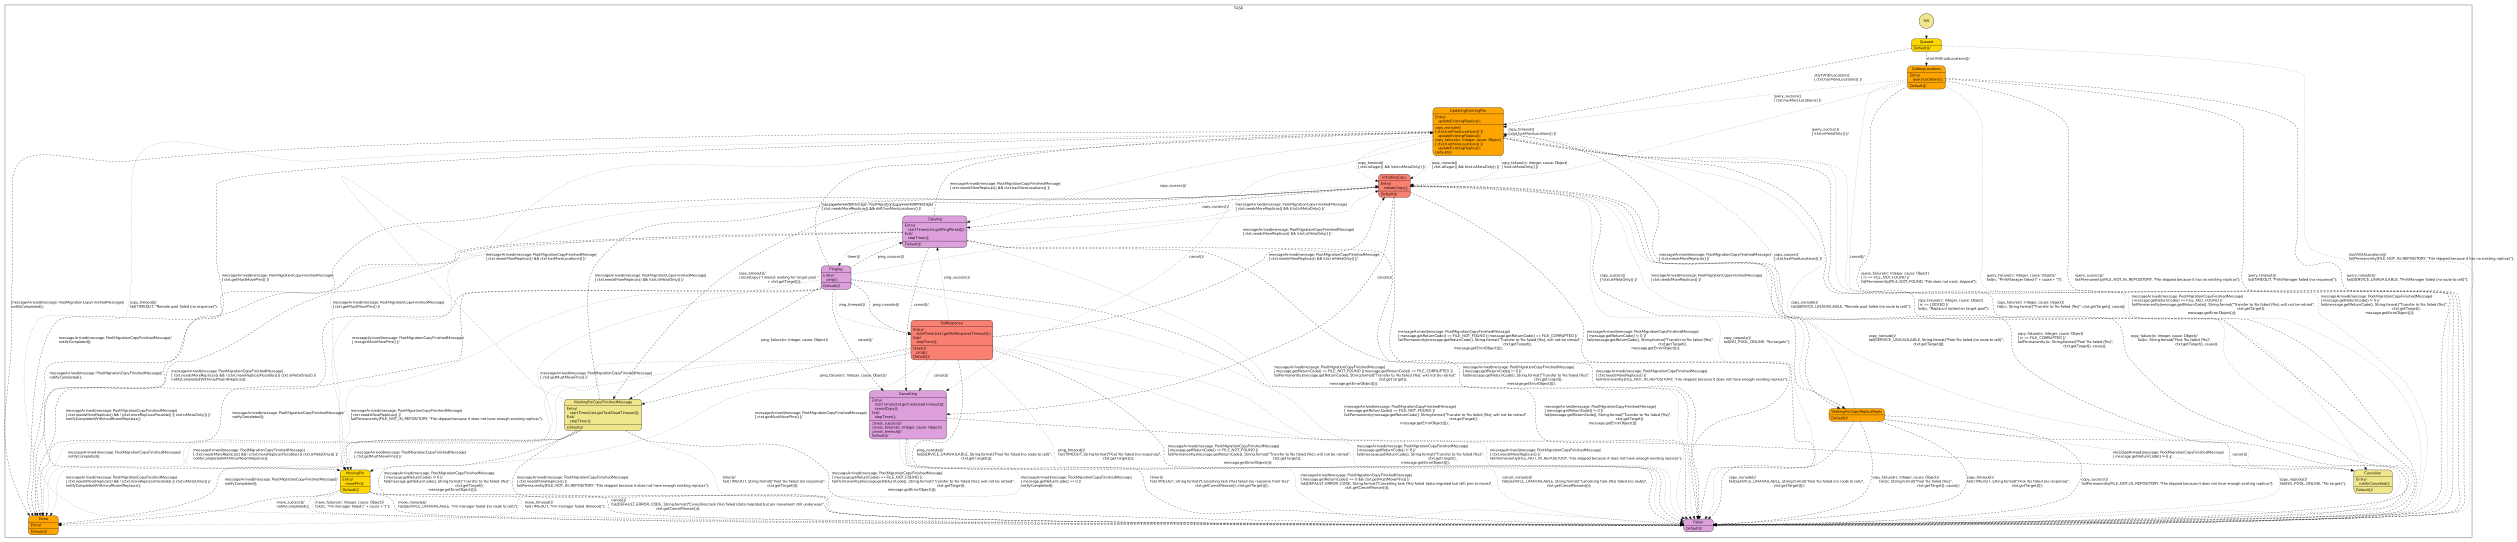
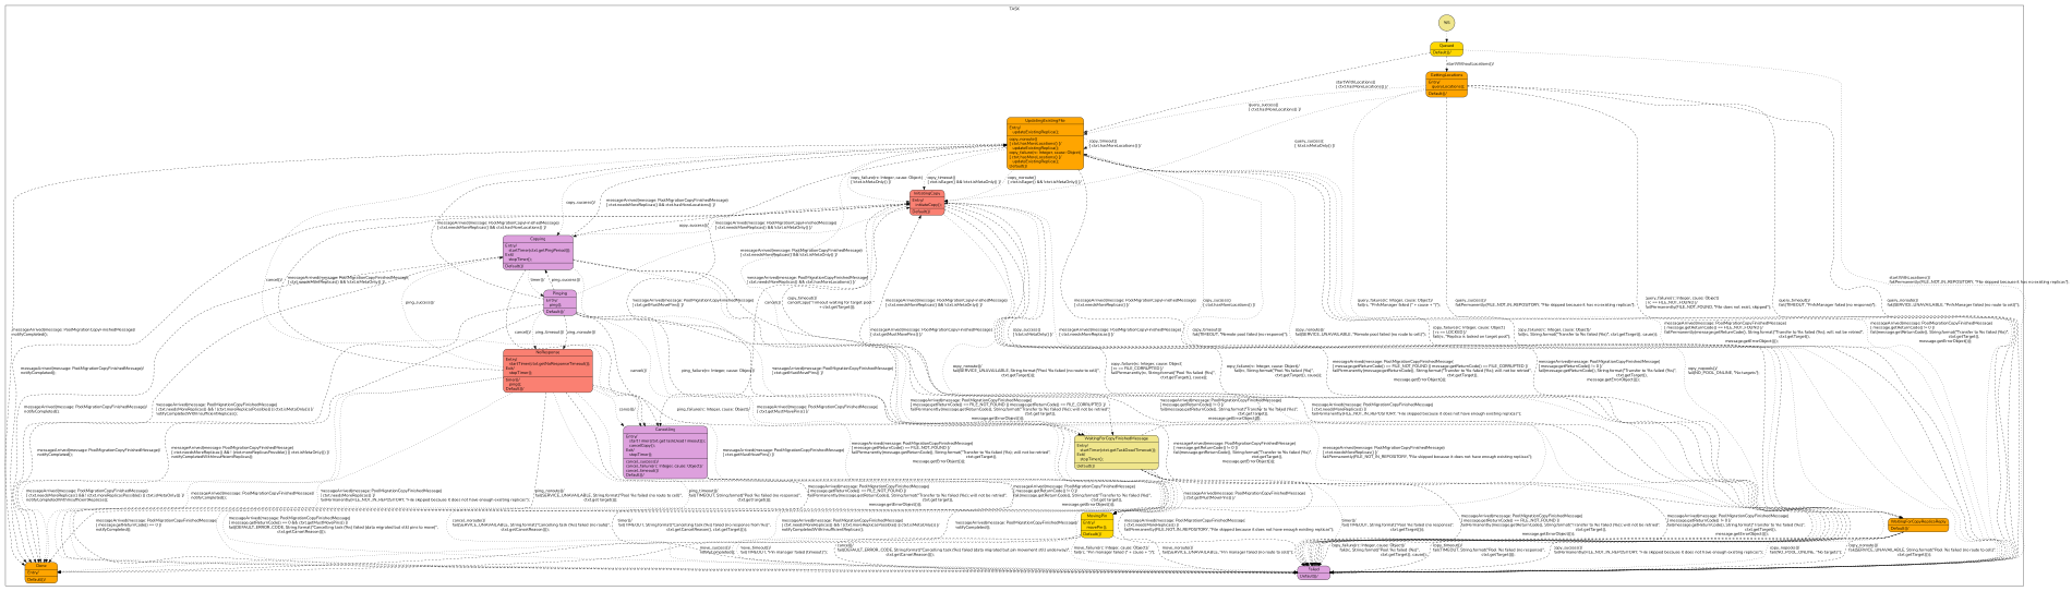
  digraph {
    fontname=Nunito
    node [fillcolor=orange fontname=Nunito shape=Mrecord style=filled]
    edge [fontname=Nunito style=dashed]
    n1 [fillcolor=gold label="{Queued|Default()/\l}" width=1.5]
    n2 [label="{GettingLocations|Entry/\l&nbsp;&nbsp;&nbsp;queryLocations();\l|Default()/\l}" width=1.5]
    n3 [label="{UpdatingExistingFile|Entry/\l&nbsp;&nbsp;&nbsp;updateExistingReplica();\l|copy_noroute()\l\[ ctxt.hasMoreLocations() \]/\l&nbsp;&nbsp;&nbsp;updateExistingReplica();\lcopy_failure(rc: Integer, cause: Object)\l\[ ctxt.hasMoreLocations() \]/\l&nbsp;&nbsp;&nbsp;updateExistingReplica();\lDefault()/\l}" width=1.5]
    n4 [fillcolor=salmon label="{InitiatingCopy|Entry/\l&nbsp;&nbsp;&nbsp;initiateCopy();\l|Default()/\l}" width=1.5]
    n5 [fillcolor=plum label="{Failed|Default()/\l}" width=1.5]
-   n6 [fillcolor=khaki label="{Cancelled|Entry/\l&nbsp;&nbsp;&nbsp;notifyCancelled();\l|Default()/\l}" width=1.5]
    n7 [label="{WaitingForCopyReplicaReply|Default()/\l}" width=1.5]
    n8 [fillcolor=plum label="{Copying|Entry/\l&nbsp;&nbsp;&nbsp;startTimer(ctxt.getPingPeriod());\lExit/\l&nbsp;&nbsp;&nbsp;stopTimer();\l|Default()/\l}" width=1.5]
    n9 [fillcolor=gold label="{MovingPin|Entry/\l&nbsp;&nbsp;&nbsp;movePin();\l|Default()/\l}" width=1.5]
    n10 [fillcolor=plum label="{Cancelling|Entry/\l&nbsp;&nbsp;&nbsp;startTimer(ctxt.getTaskDeadTimeout());\l&nbsp;&nbsp;&nbsp;cancelCopy();\lExit/\l&nbsp;&nbsp;&nbsp;stopTimer();\l|cancel_success()/\lcancel_failure(rc: Integer, cause: Object)/\lcancel_timeout()/\lDefault()/\l}" width=1.5]
    n11 [label="{Done|Entry/\l|Default()/\l}" width=1.5]
    n12 [fillcolor=khaki label="{WaitingForCopyFinishedMessage|Entry/\l&nbsp;&nbsp;&nbsp;startTimer(ctxt.getTaskDeadTimeout());\lExit/\l&nbsp;&nbsp;&nbsp;stopTimer();\l|Default()/\l}" width=1.5]
    n13 [fillcolor=plum label="{Pinging|Entry/\l&nbsp;&nbsp;&nbsp;ping();\l|Default()/\l}" width=1.5]
    n14 [fillcolor=salmon label="{NoResponse|Entry/\l&nbsp;&nbsp;&nbsp;startTimer(ctxt.getNoResponseTimeout());\lExit/\l&nbsp;&nbsp;&nbsp;stopTimer();\l|timer()/\l&nbsp;&nbsp;&nbsp;ping();\lDefault()/\l}" width=1.5]
    "%5" [fillcolor=khaki shape=circle width=0.25]
    subgraph cluster_1 {
      label=TASK
      n1
      n2
      n3
      n4
      n5
-     n6
      n7
      n8
      n9
      n10
      n11
      n12
      n13
      n14
      "%5"
    }
    n1 -> n2 [label="startWithoutLocations()/\l"]
    n1 -> n3 [label="startWithLocations()\l\[ ctxt.hasMoreLocations() \]/\l"]
    n1 -> n5 [label="startWithLocations()/\lfailPermanently(FILE_NOT_IN_REPOSITORY, \"File skipped because it has no existing replicas\");\l" style=dotted]
    n2 -> n3 [label="query_success()\l\[ ctxt.hasMoreLocations() \]/\l" style=dotted]
    n2 -> n4 [label="query_success()\l\[ !ctxt.isMetaOnly() \]/\l" style=dotted]
    n2 -> n5 [label="query_timeout()/\lfail(TIMEOUT, \"PnfsManager failed (no response)\");\l"]
    n2 -> n5 [label="query_noroute()/\lfail(SERVICE_UNAVAILABLE, \"PnfsManager failed (no route to cell)\");\l"]
    n2 -> n5 [label="query_failure(rc: Integer, cause: Object)\l\[ rc == FILE_NOT_FOUND \]/\lfailPermanently(FILE_NOT_FOUND, \"File does not exist, skipped\");\l"]
    n2 -> n5 [label="query_failure(rc: Integer, cause: Object)/\lfail(rc, \"PnfsManager failed (\" + cause + \")\");\l" style=dotted]
    n2 -> n5 [label="query_success()/\lfailPermanently(FILE_NOT_IN_REPOSITORY, \"File skipped because it has no existing replicas\");\l"]
-   n2 -> n6 [label="cancel()/\l" style=dotted]
    n3 -> n3 [label="copy_timeout()\l\[ ctxt.hasMoreLocations() \]/\l" style=dotted]
    n3 -> n4 [label="copy_timeout()\l\[ ctxt.isEager() && !ctxt.isMetaOnly() \]/\l" style=dotted]
    n3 -> n4 [label="copy_noroute()\l\[ ctxt.isEager() && !ctxt.isMetaOnly() \]/\l" style=dotted]
    n3 -> n4 [label="copy_failure(rc: Integer, cause: Object)\l\[ !ctxt.isMetaOnly() \]/\l" style=dotted]
    n3 -> n5 [label="copy_timeout()/\lfail(TIMEOUT, \"Remote pool failed (no response)\");\l" style=dotted]
    n3 -> n5 [label="copy_noroute()/\lfail(SERVICE_UNAVAILABLE, \"Remote pool failed (no route to cell)\");\l" style=dotted]
    n3 -> n5 [label="copy_failure(rc: Integer, cause: Object)\l\[ rc == LOCKED \]/\lfail(rc, \"Replica is locked on target pool\");\l"]
    n3 -> n5 [label="copy_failure(rc: Integer, cause: Object)/\lfail(rc, String.format(\"Transfer to %s failed (%s)\", ctxt.getTarget(), cause));\l"]
    n3 -> n5 [label="messageArrived(message: PoolMigrationCopyFinishedMessage)\l\[ message.getReturnCode() == FILE_NOT_FOUND \]/\lfailPermanently(message.getReturnCode(), String.format(\"Transfer to %s failed (%s); will not be retried\",\n                                                      ctxt.getTarget(),\n                                                      message.getErrorObject()));\l" style=dotted]
    n3 -> n5 [label="messageArrived(message: PoolMigrationCopyFinishedMessage)\l\[ message.getReturnCode() != 0 \]/\lfail(message.getReturnCode(), String.format(\"Transfer to %s failed (%s)\",\n                                           ctxt.getTarget(),\n                                           message.getErrorObject()));\l" style=dotted]
    n3 -> n7 [label="messageArrived(message: PoolMigrationCopyFinishedMessage)\l\[ ctxt.needsMoreReplicas() \]/\l"]
    n3 -> n8 [label="copy_success()/\l" style=dotted]
    n3 -> n9 [label="messageArrived(message: PoolMigrationCopyFinishedMessage)\l\[ ctxt.getMustMovePins() \]/\l"]
    n3 -> n10 [label="cancel()/\l" style=dotted]
    n3 -> n11 [label="messageArrived(message: PoolMigrationCopyFinishedMessage)/\lnotifyCompleted();\l"]
    n4 -> n5 [label="copy_nopools()/\lfail(NO_POOL_ONLINE, \"No targets\");\l" style=dotted]
    n4 -> n5 [label="copy_noroute()/\lfail(SERVICE_UNAVAILABLE, String.format(\"Pool %s failed (no route to cell)\",\n                                           ctxt.getTarget()));\l" style=dotted]
    n4 -> n5 [label="copy_failure(rc: Integer, cause: Object)\l\[ rc == FILE_CORRUPTED \]/\lfailPermanently(rc, String.format(\"Pool %s failed (%s)\",\n                                            ctxt.getTarget(), cause));\l"]
    n4 -> n5 [label="copy_failure(rc: Integer, cause: Object)/\lfail(rc, String.format(\"Pool %s failed (%s)\",\n                                           ctxt.getTarget(), cause));\l"]
    n4 -> n5 [label="messageArrived(message: PoolMigrationCopyFinishedMessage)\l\[ message.getReturnCode() == FILE_NOT_FOUND || message.getReturnCode() == FILE_CORRUPTED \]/\lfailPermanently(message.getReturnCode(), String.format(\"Transfer to %s failed (%s); will not be retried\",\n                                                      ctxt.getTarget(),\n                                                      message.getErrorObject()));\l"]
    n4 -> n5 [label="messageArrived(message: PoolMigrationCopyFinishedMessage)\l\[ message.getReturnCode() != 0 \]/\lfail(message.getReturnCode(), String.format(\"Transfer to %s failed (%s)\",\n                                           ctxt.getTarget(),\n                                           message.getErrorObject()));\l"]
    n4 -> n7 [label="messageArrived(message: PoolMigrationCopyFinishedMessage)\l\[ ctxt.needsMoreReplicas() \]/\l" style=dotted]
    n4 -> n8 [label="copy_success()/\l"]
    n4 -> n9 [label="messageArrived(message: PoolMigrationCopyFinishedMessage)\l\[ ctxt.getMustMovePins() \]/\l" style=dotted]
    n4 -> n10 [label="cancel()/\l"]
    n4 -> n11 [label="messageArrived(message: PoolMigrationCopyFinishedMessage)/\lnotifyCompleted();\l"]
    n4 -> n12 [label="copy_timeout()/\lcancelCopy(\"Timeout waiting for target pool \"\n                            + ctxt.getTarget());\l"]
    n7 -> n3 [label="copy_success()\l\[ ctxt.hasMoreLocations() \]/\l" style=dotted]
    n7 -> n4 [label="copy_success()\l\[ !ctxt.isMetaOnly() \]/\l"]
    n7 -> n5 [label="copy_success()/\lfailPermanently(FILE_NOT_IN_REPOSITORY, \"File skipped because it does not have enough existing replicas\");\l"]
    n7 -> n5 [label="copy_nopools()/\lfail(NO_POOL_ONLINE, \"No targets\");\l" style=dotted]
    n7 -> n5 [label="copy_noroute()/\lfail(SERVICE_UNAVAILABLE, String.format(\"Pool %s failed (no route to cell)\",\n                                           ctxt.getTarget()));\l"]
    n7 -> n5 [label="copy_failure(rc: Integer, cause: Object)/\lfail(rc, String.format(\"Pool %s failed (%s)\",\n                                           ctxt.getTarget(), cause));\l"]
    n7 -> n5 [label="copy_timeout()/\lfail(TIMEOUT, String.format(\"Pool %s failed (no response)\",\n                                           ctxt.getTarget()));\l"]
-   n7 -> n6 [label="cancel()/\l"]
    n8 -> n3 [label="messageArrived(message: PoolMigrationCopyFinishedMessage)\l\[ ctxt.needsMoreReplicas() && ctxt.hasMoreLocations() \]/\l"]
    n8 -> n4 [label="messageArrived(message: PoolMigrationCopyFinishedMessage)\l\[ ctxt.needsMoreReplicas() && !ctxt.isMetaOnly() \]/\l" style=dotted]
    n8 -> n5 [label="messageArrived(message: PoolMigrationCopyFinishedMessage)\l\[ message.getReturnCode() == FILE_NOT_FOUND || message.getReturnCode() == FILE_CORRUPTED \]/\lfailPermanently(message.getReturnCode(), String.format(\"Transfer to %s failed (%s); will not be retried\",\n                                                      ctxt.getTarget(),\n                                                      message.getErrorObject()));\l" style=dotted]
    n8 -> n5 [label="messageArrived(message: PoolMigrationCopyFinishedMessage)\l\[ message.getReturnCode() != 0 \]/\lfail(message.getReturnCode(), String.format(\"Transfer to %s failed (%s)\",\n                                           ctxt.getTarget(),\n                                           message.getErrorObject()));\l"]
    n8 -> n5 [label="messageArrived(message: PoolMigrationCopyFinishedMessage)\l\[ ctxt.needsMoreReplicas() \]/\lfailPermanently(FILE_NOT_IN_REPOSITORY, \"File skipped because it does not have enough existing replicas\");\l"]
    n8 -> n9 [label="messageArrived(message: PoolMigrationCopyFinishedMessage)\l\[ ctxt.getMustMovePins() \]/\l" style=dotted]
    n8 -> n10 [label="cancel()/\l"]
    n8 -> n11 [label="messageArrived(message: PoolMigrationCopyFinishedMessage)\l\[ ctxt.needsMoreReplicas() && ! (ctxt.moreReplicasPossible() || ctxt.isMetaOnly()) \]/\lnotifyCompletedWithInsufficientReplicas();\l"]
    n8 -> n11 [label="messageArrived(message: PoolMigrationCopyFinishedMessage)/\lnotifyCompleted();\l"]
    n8 -> n13 [label="timer()/\l" style=dotted]
    n9 -> n5 [label="move_failure(rc: Integer, cause: Object)/\lfail(rc, \"Pin manager failed (\" + cause + \")\");\l" style=dotted]
    n9 -> n5 [label="move_noroute()/\lfail(SERVICE_UNAVAILABLE, \"Pin manager failed (no route to cell)\");\l"]
    n9 -> n5 [label="move_timeout()/\lfail(TIMEOUT, \"Pin manager failed (timeout)\");\l" style=dotted]
    n9 -> n5 [label="cancel()/\lfail(DEFAULT_ERROR_CODE, String.format(\"Cancelling task (%s) failed (data migrated but pin movement still underway)\",\n                                           ctxt.getCancelReason()));\l"]
    n9 -> n11 [label="move_success()/\lnotifyCompleted();\l"]
    n10 -> n5 [label="timer()/\lfail(TIMEOUT, String.format(\"Cancelling task (%s) failed (no response from %s)\",\n                                           ctxt.getCancelReason(), ctxt.getTarget()));\l"]
    n10 -> n5 [label="messageArrived(message: PoolMigrationCopyFinishedMessage)\l\[ message.getReturnCode() == 0 && ctxt.getMustMovePins() \]/\lfail(DEFAULT_ERROR_CODE, String.format(\"Cancelling task (%s) failed (data migrated but still pins to move)\",\n                                           ctxt.getCancelReason()));\l" style=dotted]
    n10 -> n5 [label="cancel_noroute()/\lfail(SERVICE_UNAVAILABLE, String.format(\"Cancelling task (%s) failed (no route)\",\n                                           ctxt.getCancelReason()));\l" style=dotted]
-   n10 -> n6 [label="messageArrived(message: PoolMigrationCopyFinishedMessage)\l\[ message.getReturnCode() != 0 \]/\l"]
-   n10 -> n11 [label="messageArrived(message: PoolMigrationCopyFinishedMessage)\l\[ message.getReturnCode() == 0 \]/\lnotifyCompleted();\l" style=dotted]
+   n10 -> n11 [label="messageArrived(message: PoolMigrationCopyFinishedMessage)\l\[ message.getReturnCode() == 0 \]/\lnotifyCompleted();\l"]
    n12 -> n3 [label="messageArrived(message: PoolMigrationCopyFinishedMessage)\l\[ ctxt.needsMoreReplicas() && ctxt.hasMoreLocations() \]/\l" style=dotted]
    n12 -> n4 [label="messageArrived(message: PoolMigrationCopyFinishedMessage)\l\[ ctxt.needsMoreReplicas() && !ctxt.isMetaOnly() \]/\l"]
    n12 -> n5 [label="timer()/\lfail(TIMEOUT, String.format(\"Pool %s failed (no response)\",\n                                           ctxt.getTarget()));\l" style=dotted]
    n12 -> n5 [label="messageArrived(message: PoolMigrationCopyFinishedMessage)\l\[ message.getReturnCode() == FILE_NOT_FOUND \]/\lfailPermanently(message.getReturnCode(), String.format(\"Transfer to %s failed (%s); will not be retried\",\n                                                      ctxt.getTarget(),\n                                                      message.getErrorObject()));\l"]
    n12 -> n5 [label="messageArrived(message: PoolMigrationCopyFinishedMessage)\l\[ message.getReturnCode() != 0 \]/\lfail(message.getReturnCode(), String.format(\"Transfer to %s failed (%s)\",\n                                           ctxt.getTarget(),\n                                           message.getErrorObject()));\l"]
    n12 -> n5 [label="messageArrived(message: PoolMigrationCopyFinishedMessage)\l\[ ctxt.needsMoreReplicas() \]/\lfailPermanently(FILE_NOT_IN_REPOSITORY, \"File skipped because it does not have enough existing replicas\");\l"]
    n12 -> n9 [label="messageArrived(message: PoolMigrationCopyFinishedMessage)\l\[ ctxt.getMustMovePins() \]/\l" style=dotted]
    n12 -> n11 [label="messageArrived(message: PoolMigrationCopyFinishedMessage)\l\[ ctxt.needsMoreReplicas() && ! (ctxt.moreReplicasPossible() || ctxt.isMetaOnly()) \]/\lnotifyCompletedWithInsufficientReplicas();\l" style=dotted]
    n12 -> n11 [label="messageArrived(message: PoolMigrationCopyFinishedMessage)/\lnotifyCompleted();\l"]
    n13 -> n3 [label="messageArrived(message: PoolMigrationCopyFinishedMessage)\l\[ ctxt.needsMoreReplicas() && ctxt.hasMoreLocations() \]/\l"]
    n13 -> n4 [label="messageArrived(message: PoolMigrationCopyFinishedMessage)\l\[ ctxt.needsMoreReplicas() && !ctxt.isMetaOnly() \]/\l" style=dotted]
    n13 -> n5 [label="messageArrived(message: PoolMigrationCopyFinishedMessage)\l\[ message.getReturnCode() == FILE_NOT_FOUND \]/\lfailPermanently(message.getReturnCode(), String.format(\"Transfer to %s failed (%s); will not be retried\",\n                                                      ctxt.getTarget(),\n                                                      message.getErrorObject()));\l" style=dotted]
    n13 -> n5 [label="messageArrived(message: PoolMigrationCopyFinishedMessage)\l\[ message.getReturnCode() != 0 \]/\lfail(message.getReturnCode(), String.format(\"Transfer to %s failed (%s)\",\n                                           ctxt.getTarget(),\n                                           message.getErrorObject()));\l"]
    n13 -> n5 [label="messageArrived(message: PoolMigrationCopyFinishedMessage)\l\[ ctxt.needsMoreReplicas() \]/\lfailPermanently(FILE_NOT_IN_REPOSITORY, \"File skipped because it does not have enough existing replicas\");\l" style=dotted]
    n13 -> n8 [label="ping_success()/\l"]
    n13 -> n9 [label="messageArrived(message: PoolMigrationCopyFinishedMessage)\l\[ ctxt.getMustMovePins() \]/\l" style=dotted]
    n13 -> n10 [label="cancel()/\l"]
    n13 -> n11 [label="messageArrived(message: PoolMigrationCopyFinishedMessage)\l\[ ctxt.needsMoreReplicas() && ! (ctxt.moreReplicasPossible() || ctxt.isMetaOnly()) \]/\lnotifyCompletedWithInsufficientReplicas();\l"]
    n13 -> n11 [label="messageArrived(message: PoolMigrationCopyFinishedMessage)/\lnotifyCompleted();\l"]
    n13 -> n12 [label="ping_failure(rc: Integer, cause: Object)/\l"]
    n13 -> n14 [label="ping_noroute()/\l"]
    n13 -> n14 [label="ping_timeout()/\l" style=dotted]
    n14 -> n4 [label="messageArrived(message: PoolMigrationCopyFinishedMessage)\l\[ ctxt.needsMoreReplicas() && !ctxt.isMetaOnly() \]/\l"]
    n14 -> n5 [label="ping_noroute()/\lfail(SERVICE_UNAVAILABLE, String.format(\"Pool %s failed (no route to cell)\",\n                                           ctxt.getTarget()));\l"]
    n14 -> n5 [label="ping_timeout()/\lfail(TIMEOUT, String.format(\"Pool %s failed (no response)\",\n                                           ctxt.getTarget()));\l" style=dotted]
    n14 -> n5 [label="messageArrived(message: PoolMigrationCopyFinishedMessage)\l\[ message.getReturnCode() == FILE_NOT_FOUND \]/\lfailPermanently(message.getReturnCode(), String.format(\"Transfer to %s failed (%s); will not be retried\",\n                                                      ctxt.getTarget(),\n                                                      message.getErrorObject()));\l"]
    n14 -> n5 [label="messageArrived(message: PoolMigrationCopyFinishedMessage)\l\[ message.getReturnCode() != 0 \]/\lfail(message.getReturnCode(), String.format(\"Transfer to %s failed (%s)\",\n                                           ctxt.getTarget(),\n                                           message.getErrorObject()));\l" style=dotted]
    n14 -> n5 [label="messageArrived(message: PoolMigrationCopyFinishedMessage)\l\[ ctxt.needsMoreReplicas() \]/\lfailPermanently(FILE_NOT_IN_REPOSITORY, \"File skipped because it does not have enough existing replicas\");\l" style=dotted]
    n14 -> n8 [label="ping_success()/\l" style=dotted]
    n14 -> n9 [label="messageArrived(message: PoolMigrationCopyFinishedMessage)\l\[ ctxt.getMustMovePins() \]/\l" style=dotted]
    n14 -> n10 [label="cancel()/\l" style=dotted]
    n14 -> n11 [label="messageArrived(message: PoolMigrationCopyFinishedMessage)\l\[ ctxt.needsMoreReplicas() && ! (ctxt.moreReplicasPossible() || ctxt.isMetaOnly()) \]/\lnotifyCompletedWithInsufficientReplicas();\l" style=dotted]
    n14 -> n11 [label="messageArrived(message: PoolMigrationCopyFinishedMessage)/\lnotifyCompleted();\l" style=dotted]
    n14 -> n12 [label="ping_failure(rc: Integer, cause: Object)/\l"]
    "%5" -> n1 [style=dotted]
  }
